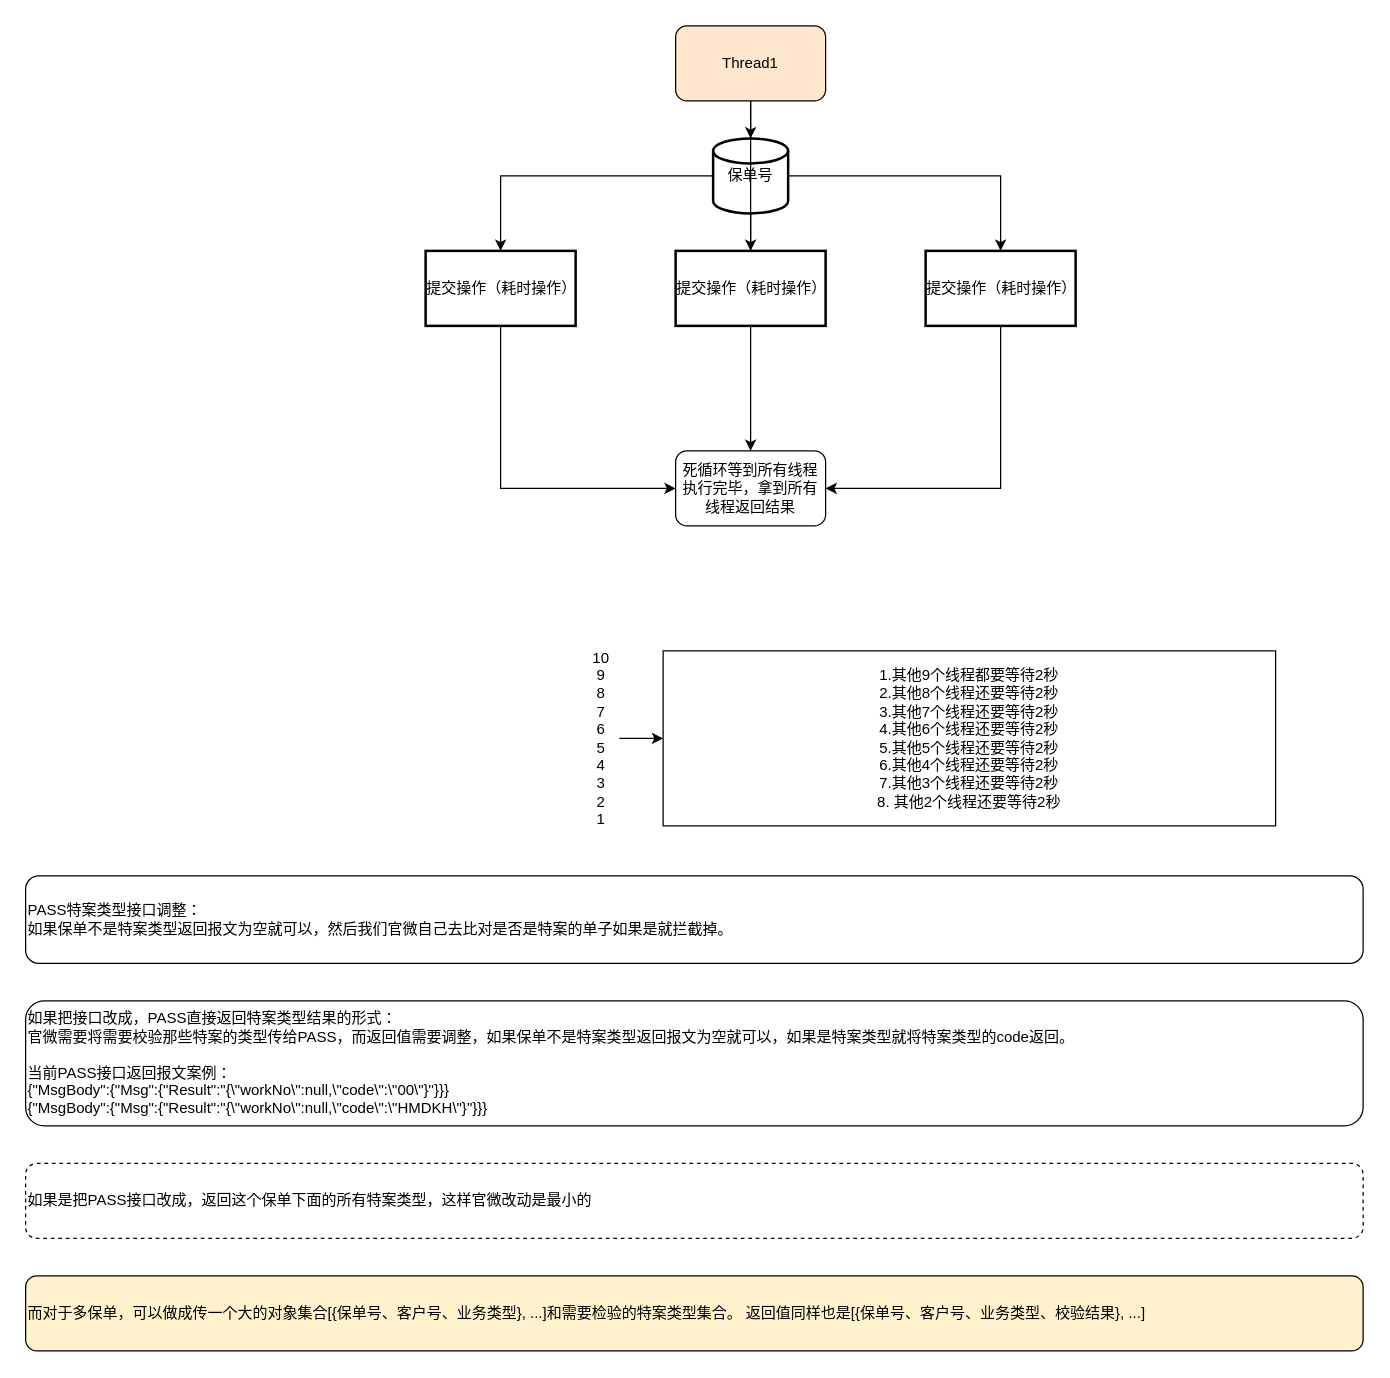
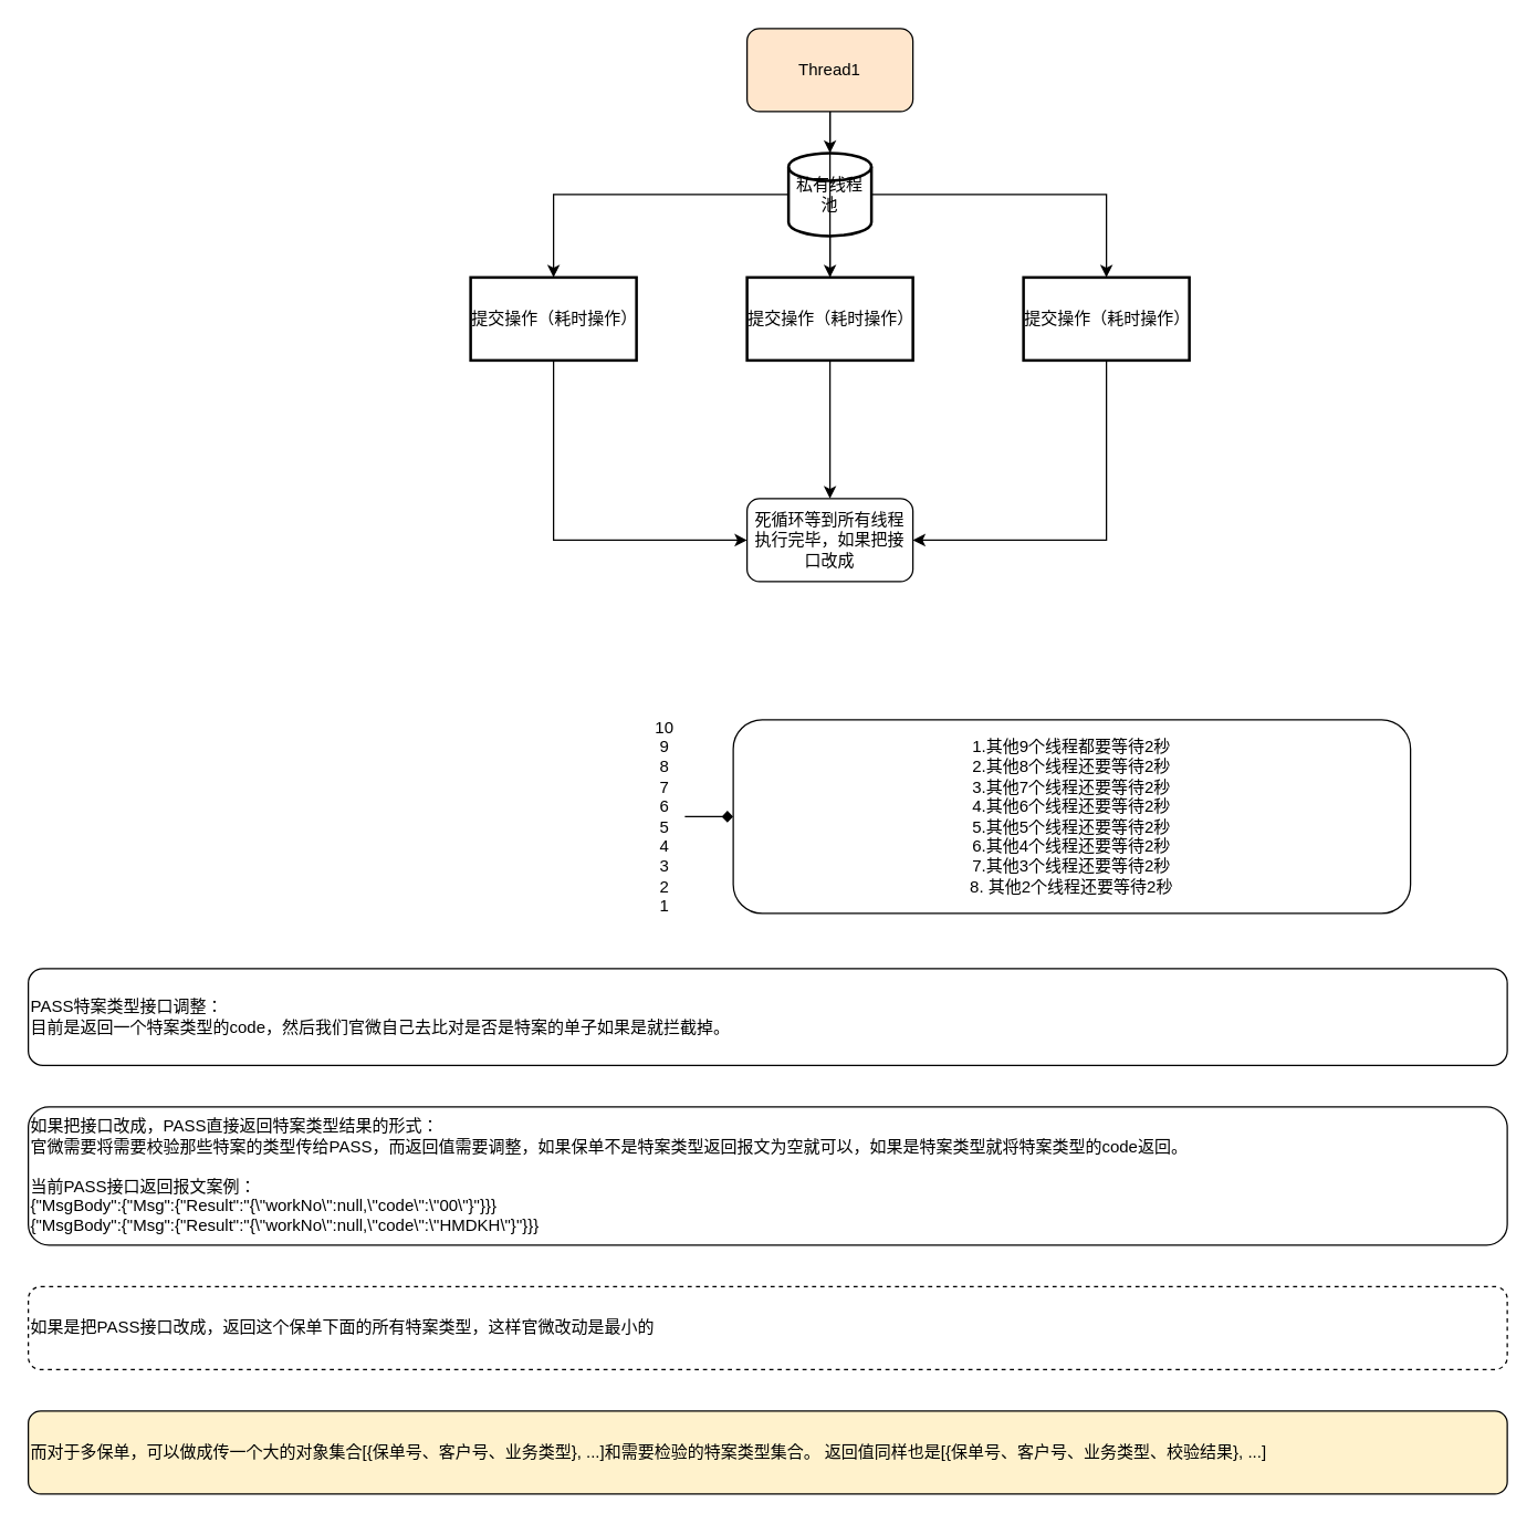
  <mxCell id="0" />
  <mxCell id="1" parent="0" />
  <mxCell id="2" style="edgeStyle=orthogonalEdgeStyle;rounded=0;orthogonalLoop=1;jettySize=auto;html=1;entryX=0.5;entryY=0;entryDx=0;entryDy=0;entryPerimeter=0;" parent="1" source="4" target="8" edge="1"><mxGeometry relative="1" as="geometry" /></mxCell>
  <mxCell id="3" value="" style="edgeStyle=orthogonalEdgeStyle;rounded=0;orthogonalLoop=1;jettySize=auto;html=1;startArrow=none;" parent="1" source="10" target="9" edge="1"><mxGeometry relative="1" as="geometry" /></mxCell>
  <mxCell id="4" value="Thread1" style="rounded=1;whiteSpace=wrap;html=1;fillColor=#ffe6cc;" parent="1" vertex="1"><mxGeometry x="540" y="20" width="120" height="60" as="geometry" /></mxCell>
  <mxCell id="5" value="" style="edgeStyle=orthogonalEdgeStyle;rounded=0;orthogonalLoop=1;jettySize=auto;html=1;" parent="1" source="8" target="10" edge="1"><mxGeometry relative="1" as="geometry" /></mxCell>
  <mxCell id="6" style="edgeStyle=orthogonalEdgeStyle;rounded=0;orthogonalLoop=1;jettySize=auto;html=1;" parent="1" source="8" target="15" edge="1"><mxGeometry relative="1" as="geometry" /></mxCell>
  <mxCell id="7" style="edgeStyle=orthogonalEdgeStyle;rounded=0;orthogonalLoop=1;jettySize=auto;html=1;entryX=0.5;entryY=0;entryDx=0;entryDy=0;" parent="1" source="8" target="13" edge="1"><mxGeometry relative="1" as="geometry" /></mxCell>
- <mxCell id="8" value="保单号" style="strokeWidth=2;html=1;shape=mxgraph.flowchart.database;whiteSpace=wrap;" parent="1" vertex="1"><mxGeometry x="570" y="110" width="60" height="60" as="geometry" /></mxCell>
- <mxCell id="9" value="死循环等到所有线程执行完毕，拿到所有线程返回结果" style="whiteSpace=wrap;html=1;rounded=1;" parent="1" vertex="1"><mxGeometry x="540" y="360" width="120" height="60" as="geometry" /></mxCell>
+ <mxCell id="8" value="私有线程池" style="strokeWidth=2;html=1;shape=mxgraph.flowchart.database;whiteSpace=wrap;" parent="1" vertex="1"><mxGeometry x="570" y="110" width="60" height="60" as="geometry" /></mxCell>
+ <mxCell id="9" value="死循环等到所有线程执行完毕，如果把接口改成" style="whiteSpace=wrap;html=1;rounded=1;" parent="1" vertex="1"><mxGeometry x="540" y="360" width="120" height="60" as="geometry" /></mxCell>
  <mxCell id="10" value="提交操作（耗时操作）" style="whiteSpace=wrap;html=1;strokeWidth=2;" parent="1" vertex="1"><mxGeometry x="540" y="200" width="120" height="60" as="geometry" /></mxCell>
  <mxCell id="11" value="" style="edgeStyle=orthogonalEdgeStyle;rounded=0;orthogonalLoop=1;jettySize=auto;html=1;endArrow=none;" parent="1" source="4" target="10" edge="1"><mxGeometry relative="1" as="geometry"><mxPoint x="600" y="80" as="sourcePoint" /><mxPoint x="600" y="360" as="targetPoint" /></mxGeometry></mxCell>
  <mxCell id="12" style="edgeStyle=orthogonalEdgeStyle;rounded=0;orthogonalLoop=1;jettySize=auto;html=1;entryX=1;entryY=0.5;entryDx=0;entryDy=0;exitX=0.5;exitY=1;exitDx=0;exitDy=0;" parent="1" source="13" target="9" edge="1"><mxGeometry relative="1" as="geometry" /></mxCell>
  <mxCell id="13" value="&lt;span&gt;提交操作（耗时操作）&lt;/span&gt;" style="whiteSpace=wrap;html=1;strokeWidth=2;" parent="1" vertex="1"><mxGeometry x="740" y="200" width="120" height="60" as="geometry" /></mxCell>
  <mxCell id="14" style="edgeStyle=orthogonalEdgeStyle;rounded=0;orthogonalLoop=1;jettySize=auto;html=1;entryX=0;entryY=0.5;entryDx=0;entryDy=0;exitX=0.5;exitY=1;exitDx=0;exitDy=0;" parent="1" source="15" target="9" edge="1"><mxGeometry relative="1" as="geometry" /></mxCell>
  <mxCell id="15" value="&lt;span&gt;提交操作（耗时操作）&lt;/span&gt;" style="whiteSpace=wrap;html=1;strokeWidth=2;" parent="1" vertex="1"><mxGeometry x="340" y="200" width="120" height="60" as="geometry" /></mxCell>
- <mxCell id="16" value="" style="edgeStyle=orthogonalEdgeStyle;rounded=0;orthogonalLoop=1;jettySize=auto;html=1;" parent="1" source="17" target="18" edge="1"><mxGeometry relative="1" as="geometry" /></mxCell>
+ <mxCell id="16" value="" style="edgeStyle=orthogonalEdgeStyle;rounded=0;orthogonalLoop=1;jettySize=auto;html=1;endArrow=diamond;" parent="1" source="17" target="18" edge="1"><mxGeometry relative="1" as="geometry" /></mxCell>
  <mxCell id="17" value="10&lt;br&gt;9&lt;br&gt;8&lt;br&gt;7&lt;br&gt;6&lt;br&gt;5&lt;br&gt;4&lt;br&gt;3&lt;br&gt;2&lt;br&gt;1&lt;br&gt;" style="text;html=1;align=center;verticalAlign=middle;resizable=0;points=[];autosize=1;strokeColor=none;fillColor=none;" parent="1" vertex="1"><mxGeometry x="465" y="515" width="30" height="150" as="geometry" /></mxCell>
- <mxCell id="18" value="1.其他9个线程都要等待2秒&lt;br&gt;2.其他8个线程还要等待2秒&lt;br&gt;3.其他7个线程还要等待2秒&lt;br&gt;4.其他6个线程还要等待2秒&lt;br&gt;5.其他5个线程还要等待2秒&lt;br&gt;6.其他4个线程还要等待2秒&lt;br&gt;7.其他3个线程还要等待2秒&lt;br&gt;8. 其他2个线程还要等待2秒" style="whiteSpace=wrap;html=1;" parent="1" vertex="1"><mxGeometry x="530" y="520" width="490" height="140" as="geometry" /></mxCell>
+ <mxCell id="18" value="1.其他9个线程都要等待2秒&lt;br&gt;2.其他8个线程还要等待2秒&lt;br&gt;3.其他7个线程还要等待2秒&lt;br&gt;4.其他6个线程还要等待2秒&lt;br&gt;5.其他5个线程还要等待2秒&lt;br&gt;6.其他4个线程还要等待2秒&lt;br&gt;7.其他3个线程还要等待2秒&lt;br&gt;8. 其他2个线程还要等待2秒" style="whiteSpace=wrap;html=1;rounded=1;" parent="1" vertex="1"><mxGeometry x="530" y="520" width="490" height="140" as="geometry" /></mxCell>
  <mxCell id="19" value="&lt;div style=&quot;text-align: left&quot;&gt;&lt;br&gt;&lt;/div&gt;" style="text;html=1;align=center;verticalAlign=middle;resizable=0;points=[];autosize=1;strokeColor=none;fillColor=none;" parent="1" vertex="1"><mxGeometry x="450" y="710" width="20" height="20" as="geometry" /></mxCell>
- <mxCell id="20" value="&lt;div&gt;&lt;span&gt;PASS特案类型接口调整：&lt;/span&gt;&lt;/div&gt;&lt;div&gt;&lt;span&gt;如果保单不是特案类型返回报文为空就可以，然后我们官微自己去比对是否是特案的单子如果是就拦截掉。&lt;/span&gt;&lt;/div&gt;" style="rounded=1;whiteSpace=wrap;html=1;align=left;" parent="1" vertex="1"><mxGeometry x="20" y="700" width="1070" height="70" as="geometry" /></mxCell>
+ <mxCell id="20" value="&lt;div&gt;&lt;span&gt;PASS特案类型接口调整：&lt;/span&gt;&lt;/div&gt;&lt;div&gt;&lt;span&gt;目前是返回一个特案类型的code，然后我们官微自己去比对是否是特案的单子如果是就拦截掉。&lt;/span&gt;&lt;/div&gt;" style="rounded=1;whiteSpace=wrap;html=1;align=left;" parent="1" vertex="1"><mxGeometry x="20" y="700" width="1070" height="70" as="geometry" /></mxCell>
  <mxCell id="21" value="如果把接口改成，PASS直接返回特案类型结果的形式：&lt;br&gt;官微需要将需要校验那些特案的类型传给PASS，而返回值需要调整，如果保单不是特案类型返回报文为空就可以，如果是特案类型就将特案类型的code返回。&lt;br&gt;&lt;br&gt;当前PASS接口返回报文案例：&lt;br&gt;&lt;div&gt;{&quot;MsgBody&quot;:{&quot;Msg&quot;:{&quot;Result&quot;:&quot;{\&quot;workNo\&quot;:null,\&quot;code\&quot;:\&quot;00\&quot;}&quot;}}}&lt;/div&gt;&lt;div&gt;{&quot;MsgBody&quot;:{&quot;Msg&quot;:{&quot;Result&quot;:&quot;{\&quot;workNo\&quot;:null,\&quot;code\&quot;:\&quot;HMDKH\&quot;}&quot;}}}&lt;/div&gt;" style="rounded=1;whiteSpace=wrap;html=1;align=left;" parent="1" vertex="1"><mxGeometry x="20" y="800" width="1070" height="100" as="geometry" /></mxCell>
  <mxCell id="22" value="如果是把PASS接口改成，返回这个保单下面的所有特案类型，这样官微改动是最小的" style="rounded=1;whiteSpace=wrap;html=1;align=left;dashed=1;" parent="1" vertex="1"><mxGeometry x="20" y="930" width="1070" height="60" as="geometry" /></mxCell>
  <mxCell id="23" value="而对于多保单，可以做成传一个大的对象集合[{保单号、客户号、业务类型}, ...]和需要检验的特案类型集合。 返回值同样也是[{保单号、客户号、业务类型、校验结果}, ...]&amp;nbsp;" style="rounded=1;whiteSpace=wrap;html=1;align=left;fillColor=#fff2cc;" parent="1" vertex="1"><mxGeometry x="20" y="1020" width="1070" height="60" as="geometry" /></mxCell>
